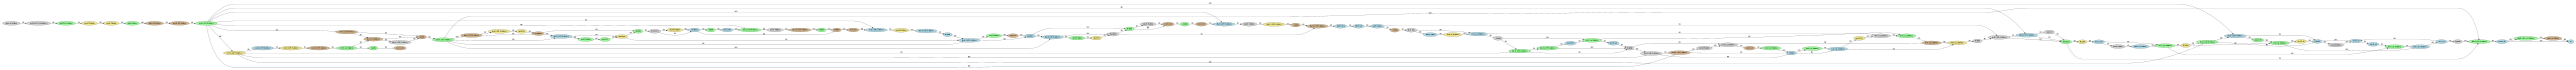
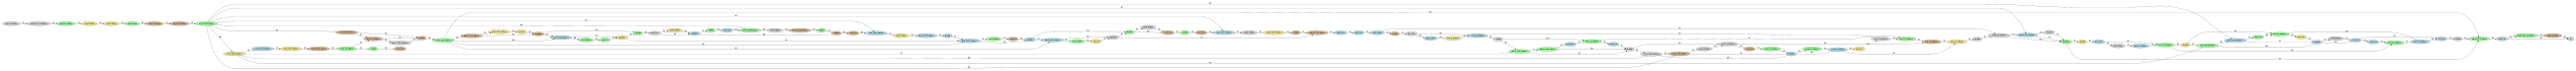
  digraph {
    fontname=Oswald
    rankdir=LR
    node [fillcolor=lightblue fontname=Oswald style=filled]
    edge [arrowhead=normal fontname=Oswald]
    n1 [fillcolor=lightgrey label="sub sp , sp , # address"]
    n2 [fillcolor=lightgrey label="stp x29 , x30 , [ sp , # address ]"]
    n3 [fillcolor=palegreen label="add x29 , sp , # address"]
    n4 [fillcolor=khaki label="mov w2 , # address"]
    n5 [fillcolor=khaki label="mov x8 , # address"]
    n6 [fillcolor=palegreen label="adrp x9 , address"]
    n7 [fillcolor=tan label="add x9 , x9 , # address"]
    n8 [fillcolor=tan label="sub x10 , x29 , # address"]
    n9 [fillcolor=palegreen label="stur x0 , [ x29 , #- address ]"]
    n10 [fillcolor=khaki label="stur w1 , [ x29 , #- address ]"]
    n11 [fillcolor=tan label="ldur x0 , [ x29 , #- address ]"]
    n12 [label="ldur x3 , [ x29 , #- address ]"]
    n13 [fillcolor=palegreen label="ldur x3 , [ x29 , #- address ]"]
    n14 [label="ldur x3 , [ x29 , #- address ]"]
    n15 [label="ldur x9 , [ x29 , #- address ]"]
    n16 [fillcolor=tan label="ldur x2 , [ x29 , #- address ]"]
    n17 [label="ldur x2 , [ x29 , #- address ]"]
    n18 [label="stur w2 , [ x29 , #- address ]"]
    n19 [fillcolor=palegreen label="ldur w1 , [ x29 , #- address ]"]
    n20 [fillcolor=lightgrey label="ldur w1 , [ x29 , #- address ]"]
    n21 [fillcolor=palegreen label="ldur w1 , [ x29 , #- address ]"]
    n22 [fillcolor=tan label="ldr x1 , [ sp , # address ]"]
    n23 [fillcolor=tan label="bl symbol"]
    n24 [fillcolor=khaki label="mov w0 , # address"]
    n25 [fillcolor=lightgrey label="mov w0 , # address"]
    n26 [fillcolor=lightgrey label="mov w0 , # address"]
    n27 [fillcolor=palegreen label="b.ne address"]
    n28 [fillcolor=lightgrey label="cmp x8 , x9"]
    n29 [label="bl symbol"]
    n30 [fillcolor=lightgrey label="mov w8 , # address"]
    n31 [label="bl symbol"]
    n32 [fillcolor=palegreen label="mov w8 , # 0"]
    n33 [fillcolor=khaki label="stur x8 , [ x29 , #- address ]"]
    n34 [fillcolor=palegreen label="ldur x2 , [ x29 , #- address ]"]
    n35 [fillcolor=lightgrey label="bl symbol"]
    n36 [fillcolor=tan label="stur x9 , [ x29 , #- address ]"]
    n37 [fillcolor=palegreen label="str x10 , [ sp , # address ]"]
    n38 [fillcolor=palegreen label="bl symbol"]
    n39 [fillcolor=tan label="str wzr , [ x0 ]"]
    n40 [fillcolor=lightgrey label="ldur w2 , [ x29 , #- address ]"]
    n41 [fillcolor=palegreen label="stur x0 , [ x29 , #- address ]"]
    n42 [fillcolor=tan label="ldur x8 , [ x29 , #- address ]"]
    n43 [label="ldur x8 , [ x29 , #- address ]"]
    n44 [label="ldur x8 , [ x29 , #- address ]"]
    n45 [label="ldur x8 , [ x29 , #- address ]"]
    n46 [fillcolor=palegreen label="ldur x8 , [ x29 , #- address ]"]
    n47 [fillcolor=khaki label="ldur x9 , [ x29 , #- address ]"]
    n48 [fillcolor=tan label="b.eq address"]
    n49 [fillcolor=palegreen label="mov x9 , # address"]
    n50 [fillcolor=khaki label="b.ne address"]
    n51 [fillcolor=palegreen label="mov x9 , # address"]
    n52 [label="b.gt address"]
    n53 [fillcolor=palegreen label="mov x9 , # address"]
    n54 [fillcolor=lightgrey label="b.ge address"]
    n55 [label="mov w0 , w8"]
    n56 [fillcolor=khaki label="cmp x9 , x8"]
    n57 [fillcolor=palegreen label="bl symbol"]
    n58 [fillcolor=lightgrey label="ldr w8 , [ x0 ]"]
    n59 [fillcolor=khaki label="cmp w8 , # address"]
    n60 [label="b.ne address"]
    n61 [fillcolor=palegreen label="cmp x9 , x8"]
    n62 [fillcolor=tan label="bl symbol"]
    n63 [fillcolor=palegreen label="bl symbol"]
    n64 [fillcolor=tan label="ldr w1 , [ x0 ]"]
    n65 [label="ldr w1 , [ x0 ]"]
    n66 [fillcolor=tan label="cmp x8 , x9"]
    n67 [fillcolor=palegreen label="bl symbol"]
    n68 [label="ldur x2 , [ x29 , #- address ]"]
    n69 [label="bl symbol"]
    n70 [fillcolor=tan label="ldur x2 , [ x29 , #- address ]"]
    n71 [fillcolor=palegreen label="bl symbol"]
    n72 [fillcolor=lightgrey label="mov w8 , # address"]
    n73 [fillcolor=tan label="str w8 , [ x0 ]"]
    n74 [fillcolor=palegreen label="bl symbol"]
    n75 [fillcolor=khaki label="cmp x8 , x9"]
    n76 [fillcolor=tan label="ldur x8 , [ x29 , #- address ]"]
    n77 [fillcolor=tan label="ldr w1 , [ x0 ]"]
    n78 [fillcolor=khaki label="ldur x2 , [ x29 , #- address ]"]
    n79 [fillcolor=tan label="bl symbol"]
    n80 [label="ldrb w9 , [ x8 ]"]
    n81 [label="uxtb w9 , w9"]
    n82 [fillcolor=lightgrey label="ldur x8 , [ x29 , #- address ]"]
    n83 [fillcolor=khaki label="bl symbol"]
    n84 [label="ldr w1 , [ x0 ]"]
    n85 [fillcolor=palegreen label="ldp x29 , x30 , [ sp , # address ]"]
    n86 [label=ret]
    n87 [fillcolor=lightgrey label="adrp x0 , address"]
    n88 [fillcolor=palegreen label="str w1 , [ sp , # address ]"]
    n89 [fillcolor=tan label="bl symbol"]
    n90 [fillcolor=lightgrey label="ldr w1 , [ x0 ]"]
    n91 [label="adrp x0 , address"]
    n92 [label="str w1 , [ sp , # address ]"]
    n93 [fillcolor=khaki label="add x0 , x0 , # address"]
    n94 [fillcolor=lightgrey label="bl symbol"]
    n95 [fillcolor=lightgrey label="ldr w1 , [ sp , # address ]"]
    n96 [fillcolor=palegreen label="str x0 , [ sp , # address ]"]
    n97 [fillcolor=palegreen label="ldr x2 , [ sp , # address ]"]
    n98 [label="mov w0 , w8"]
    n99 [label="mov w8 , # 0"]
    n100 [fillcolor=lightgrey label="str x0 , [ sp , # address ]"]
    n101 [fillcolor=tan label="ldr x3 , [ sp , # address ]"]
    n102 [fillcolor=tan label="mov w0 , w8"]
    n103 [fillcolor=palegreen label="ldr w8 , [ sp , # address ]"]
    n104 [label="str x0 , [ sp , # address ]"]
    n105 [fillcolor=palegreen label="str w8 , [ sp , # address ]"]
    n106 [fillcolor=khaki label="ldr x4 , [ sp , # address ]"]
    n107 [fillcolor=khaki label="mov w0 , w8"]
    n108 [fillcolor=lightgrey label="bl symbol"]
    n109 [label="cbz w9 , address"]
    n110 [fillcolor=tan label="add sp , sp , # address"]
    n111 [label="add x0 , x0 , # address"]
    n112 [fillcolor=khaki label="bl symbol"]
    n113 [fillcolor=palegreen label="ldr w1 , [ sp , # address ]"]
    n114 [fillcolor=palegreen label="str x0 , [ sp , # address ]"]
    n115 [label="ldr x2 , [ sp , # address ]"]
    n116 [fillcolor=khaki label="mov w0 , w8"]
    n117 [fillcolor=lightgrey label="mov w8 , # address"]
    n118 [label="str x0 , [ sp ]"]
    n119 [label="ldr x3 , [ sp ]"]
    n120 [label="mov w0 , w8"]
    n121 [fillcolor=lightgrey label="bl symbol"]
    n1 -> n2 [label=CFG]
    n2 -> n3 [arrowhead=dot label=CFG]
    n3 -> n4 [label=CFG]
    n4 -> n5 [arrowhead=dot label=CFG]
    n5 -> n6 [label=CFG]
    n6 -> n7 [arrowhead=dot label=CFG]
    n7 -> n8 [arrowhead=dot label=CFG]
    n8 -> n9 [label=CFG]
    n9 -> n10 [label=CFG]
    n9 -> n11 [arrowhead=onormal label=DFG]
    n9 -> n12 [label=DFG]
    n9 -> n13 [arrowhead=onormal label=DFG]
    n9 -> n14 [label=DFG]
    n9 -> n15 [arrowhead=dot label=DFG]
    n9 -> n16 [arrowhead=onormal label=DFG]
    n9 -> n17 [arrowhead=dot label=DFG]
    n10 -> n18 [arrowhead=onormal label=CFG]
    n10 -> n19 [arrowhead=onormal label=DFG]
    n10 -> n20 [arrowhead=onormal label=DFG]
    n10 -> n21 [arrowhead=onormal label=DFG]
    n11 -> n22 [arrowhead=dot label=CFG]
    n11 -> n23 [label=DFG]
    n12 -> n24 [arrowhead=onormal label=CFG]
    n13 -> n25 [arrowhead=onormal label=CFG]
    n14 -> n26 [arrowhead=dot label=CFG]
    n15 -> n27 [arrowhead=dot label=DFG]
    n15 -> n28 [arrowhead=onormal label=CFG]
    n16 -> n29 [arrowhead=onormal label=DFG]
    n16 -> n30 [arrowhead=onormal label=CFG]
    n17 -> n31 [label=DFG]
    n17 -> n32 [label=CFG]
    n18 -> n33 [arrowhead=dot label=CFG]
    n19 -> n34 [label=CFG]
    n19 -> n35 [arrowhead=dot label=DFG]
    n20 -> n16 [arrowhead=onormal label=CFG]
    n20 -> n29 [arrowhead=onormal label=DFG]
    n21 -> n17 [arrowhead=dot label=CFG]
    n21 -> n31 [arrowhead=onormal label=DFG]
    n22 -> n23 [label=DFG]
    n22 -> n40 [label=CFG]
    n23 -> n41 [arrowhead=dot label=DFG]
    n24 -> n68 [arrowhead=onormal label=CFG]
    n25 -> n70 [label=CFG]
    n26 -> n78 [arrowhead=onormal label=CFG]
    n27 -> n46 [arrowhead=dot label=CFG]
    n27 -> n83 [arrowhead=dot label=CFG]
    n28 -> n27 [label=CFG]
    n29 -> n103 [label=CFG]
    n29 -> n104 [arrowhead=onormal label=DFG]
    n30 -> n100 [arrowhead=dot label=CFG]
    n31 -> n117 [label=CFG]
    n31 -> n118 [arrowhead=onormal label=DFG]
    n32 -> n114 [arrowhead=dot label=CFG]
    n33 -> n36 [arrowhead=dot label=CFG]
    n34 -> n35 [arrowhead=dot label=DFG]
    n34 -> n99 [arrowhead=onormal label=CFG]
    n35 -> n20 [arrowhead=dot label=CFG]
    n35 -> n100 [label=DFG]
    n36 -> n37 [arrowhead=onormal label=CFG]
    n37 -> n22 [arrowhead=dot label=CFG]
    n37 -> n38 [label=CFG]
    n38 -> n39 [arrowhead=onormal label=DFG]
    n40 -> n23 [label=CFG]
    n41 -> n42 [arrowhead=onormal label=DFG]
    n41 -> n43 [label=DFG]
    n41 -> n44 [arrowhead=onormal label=DFG]
    n41 -> n45 [label=DFG]
    n41 -> n46 [arrowhead=dot label=DFG]
    n42 -> n47 [arrowhead=dot label=CFG]
    n42 -> n48 [arrowhead=dot label=DFG]
    n43 -> n49 [label=CFG]
    n43 -> n50 [arrowhead=dot label=DFG]
    n44 -> n51 [label=CFG]
    n44 -> n52 [arrowhead=dot label=DFG]
    n45 -> n53 [arrowhead=onormal label=CFG]
    n45 -> n54 [arrowhead=dot label=DFG]
    n46 -> n55 [label=DFG]
    n47 -> n56 [arrowhead=dot label=CFG]
    n48 -> n43 [label=CFG]
    n48 -> n57 [label=CFG]
    n49 -> n61 [label=CFG]
    n50 -> n44 [arrowhead=dot label=CFG]
    n50 -> n57 [label=CFG]
    n51 -> n66 [label=CFG]
    n52 -> n45 [arrowhead=dot label=CFG]
    n52 -> n67 [label=CFG]
    n53 -> n75 [arrowhead=dot label=CFG]
    n54 -> n67 [arrowhead=dot label=CFG]
    n54 -> n76 [label=CFG]
    n55 -> n85 [label=CFG]
    n55 -> n86 [label=DFG]
    n56 -> n48 [arrowhead=dot label=CFG]
    n57 -> n58 [label=DFG]
    n58 -> n59 [arrowhead=dot label=CFG]
    n58 -> n60 [arrowhead=dot label=DFG]
    n59 -> n60 [label=CFG]
    n60 -> n62 [arrowhead=onormal label=CFG]
    n60 -> n63 [arrowhead=dot label=CFG]
    n61 -> n50 [arrowhead=dot label=CFG]
    n62 -> n64 [arrowhead=dot label=DFG]
    n63 -> n65 [label=DFG]
    n64 -> n12 [label=CFG]
    n65 -> n13 [label=CFG]
    n66 -> n52 [arrowhead=onormal label=CFG]
    n67 -> n72 [arrowhead=dot label=CFG]
    n67 -> n73 [label=DFG]
    n68 -> n69 [arrowhead=dot label=CFG]
    n69 -> n44 [arrowhead=dot label=CFG]
    n70 -> n71 [arrowhead=dot label=CFG]
    n71 -> n62 [label=CFG]
    n72 -> n73 [label=CFG]
    n73 -> n74 [arrowhead=onormal label=CFG]
    n74 -> n77 [arrowhead=onormal label=DFG]
    n75 -> n54 [arrowhead=dot label=CFG]
    n76 -> n80 [label=DFG]
    n77 -> n14 [arrowhead=dot label=CFG]
    n78 -> n79 [label=CFG]
    n79 -> n76 [label=CFG]
    n80 -> n81 [label=DFG]
    n81 -> n109 [label=DFG]
    n82 -> n15 [arrowhead=onormal label=CFG]
    n82 -> n27 [arrowhead=dot label=DFG]
    n83 -> n84 [arrowhead=dot label=DFG]
    n84 -> n87 [arrowhead=dot label=CFG]
    n84 -> n88 [label=DFG]
    n85 -> n110 [arrowhead=dot label=CFG]
    n87 -> n111 [label=CFG]
    n88 -> n112 [arrowhead=onormal label=CFG]
    n88 -> n113 [arrowhead=dot label=DFG]
    n89 -> n90 [arrowhead=dot label=DFG]
    n90 -> n91 [arrowhead=onormal label=CFG]
    n90 -> n92 [label=DFG]
    n91 -> n93 [arrowhead=onormal label=CFG]
    n92 -> n94 [arrowhead=onormal label=CFG]
    n92 -> n95 [arrowhead=onormal label=DFG]
    n93 -> n92 [label=CFG]
    n94 -> n19 [label=CFG]
    n94 -> n96 [label=DFG]
    n95 -> n97 [arrowhead=dot label=CFG]
    n96 -> n97 [label=DFG]
    n96 -> n98 [arrowhead=dot label=CFG]
    n97 -> n101 [arrowhead=onormal label=CFG]
    n98 -> n35 [arrowhead=dot label=CFG]
    n99 -> n96 [arrowhead=onormal label=CFG]
    n100 -> n101 [arrowhead=onormal label=DFG]
    n100 -> n102 [arrowhead=onormal label=CFG]
    n101 -> n106 [arrowhead=onormal label=CFG]
    n102 -> n105 [arrowhead=dot label=CFG]
    n103 -> n104 [arrowhead=onormal label=CFG]
    n104 -> n106 [arrowhead=dot label=DFG]
    n104 -> n107 [label=CFG]
    n105 -> n29 [arrowhead=dot label=CFG]
    n106 -> n108 [arrowhead=dot label=CFG]
    n107 -> n95 [label=CFG]
    n108 -> n82 [label=CFG]
    n109 -> n82 [arrowhead=dot label=CFG]
    n109 -> n89 [arrowhead=dot label=CFG]
    n110 -> n86 [label=CFG]
    n111 -> n88 [label=CFG]
    n112 -> n21 [arrowhead=onormal label=CFG]
    n112 -> n114 [label=DFG]
    n113 -> n115 [arrowhead=onormal label=CFG]
    n114 -> n115 [arrowhead=onormal label=DFG]
    n114 -> n116 [arrowhead=dot label=CFG]
    n115 -> n119 [arrowhead=dot label=CFG]
    n116 -> n31 [arrowhead=onormal label=CFG]
    n117 -> n118 [label=CFG]
-   n119 -> n118 [arrowhead=dot label=DFG]
+   n118 -> n119 [arrowhead=dot label=DFG]
    n118 -> n120 [label=CFG]
    n119 -> n121 [arrowhead=dot label=CFG]
    n120 -> n113 [label=CFG]
    n121 -> n46 [label=CFG]
  }
